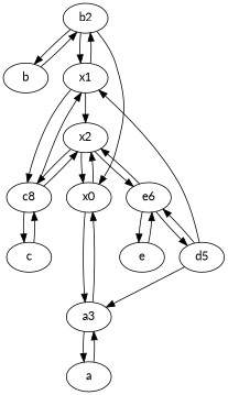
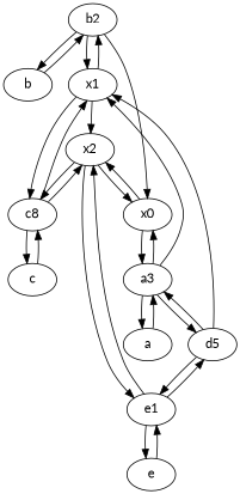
  digraph {
    fontname=Lato
    node [fontname=Lato]
    edge [fontname=Lato]
    n1 [label=b2]
    b
    x1
    x0
    n5 [label=c8]
    x2
    n7 [label=a3]
    c
    e
-   e1 [label=e6]
+   e1
    n11 [label=d5]
    a
    n1 -> b
    n1 -> x1
    n1 -> x0
    b -> n1
    x1 -> n1
    x1 -> n5
    x1 -> x2
    x0 -> x2
    x0 -> n7
    n5 -> x1
    n5 -> x2
    n5 -> c
    x2 -> x0
    x2 -> n5
    x2 -> e1
+   n7 -> x1
    n7 -> x0
+   n7 -> n11
    n7 -> a
    c -> n5
    e -> e1
    e1 -> x2
    e1 -> e
    e1 -> n11
    n11 -> x1
    n11 -> n7
    n11 -> e1
    a -> n7
  }
